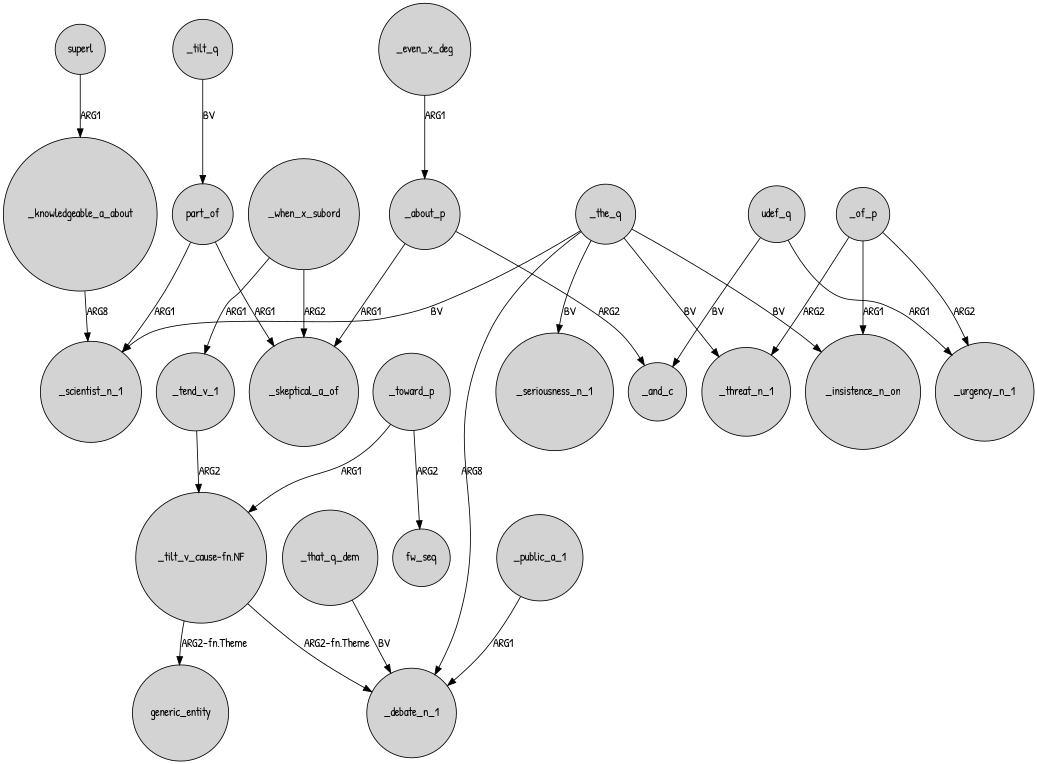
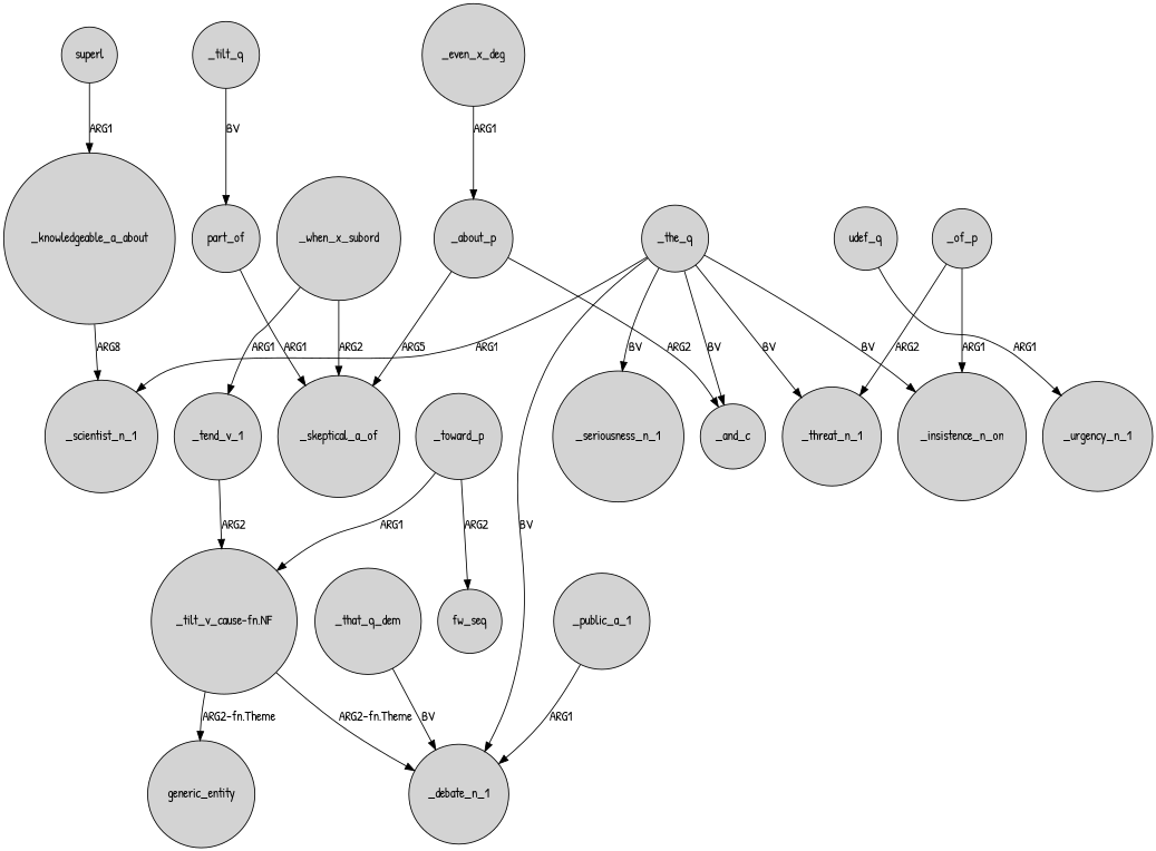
  digraph {
    fontname="Patrick Hand"
    node [fontname="Patrick Hand" shape=circle style=filled]
    edge [fontname="Patrick Hand"]
    superl
    _knowledgeable_a_about
    _scientist_n_1
    _tend_v_1
    "_tilt_v_cause-fn.NF"
    generic_entity
    _debate_n_1
    _of_p
    _insistence_n_on
    _urgency_n_1
    _threat_n_1
    _about_p
    _skeptical_a_of
    _and_c
    part_of
    _even_x_deg
    _when_x_subord
    _that_q_dem
    _toward_p
    fw_seq
    _the_q
    _seriousness_n_1
    _public_a_1
    n24 [label=_tilt_q]
    udef_q
    superl -> _knowledgeable_a_about [label=ARG1]
    _knowledgeable_a_about -> _scientist_n_1 [label=ARG8]
    _tend_v_1 -> "_tilt_v_cause-fn.NF" [label=ARG2]
    "_tilt_v_cause-fn.NF" -> generic_entity [label="ARG2-fn.Theme"]
    "_tilt_v_cause-fn.NF" -> _debate_n_1 [label="ARG2-fn.Theme"]
    _of_p -> _insistence_n_on [label=ARG1]
-   _of_p -> _urgency_n_1 [label=ARG2]
    _of_p -> _threat_n_1 [label=ARG2]
-   _about_p -> _skeptical_a_of [label=ARG1]
+   _about_p -> _skeptical_a_of [label=ARG5]
    _about_p -> _and_c [label=ARG2]
-   part_of -> _scientist_n_1 [label=ARG1]
    part_of -> _skeptical_a_of [label=ARG1]
    _even_x_deg -> _about_p [label=ARG1]
    _when_x_subord -> _tend_v_1 [label=ARG1]
    _when_x_subord -> _skeptical_a_of [label=ARG2]
    _that_q_dem -> _debate_n_1 [label=BV]
    _toward_p -> "_tilt_v_cause-fn.NF" [label=ARG1]
    _toward_p -> fw_seq [label=ARG2]
-   _the_q -> _scientist_n_1 [label=BV]
-   _the_q -> _debate_n_1 [label=ARG8]
+   _the_q -> _scientist_n_1 [label=ARG1]
+   _the_q -> _debate_n_1 [label=BV]
    _the_q -> _insistence_n_on [label=BV]
    _the_q -> _threat_n_1 [label=BV]
    _the_q -> _seriousness_n_1 [label=BV]
    _public_a_1 -> _debate_n_1 [label=ARG1]
    n24 -> part_of [label=BV]
    udef_q -> _urgency_n_1 [label=ARG1]
-   udef_q -> _and_c [label=BV]
+   _the_q -> _and_c [label=BV]
  }
